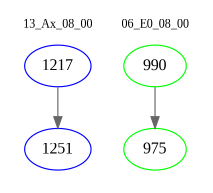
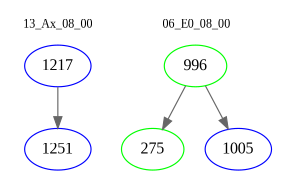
  digraph {
    fontname="Liberation Serif"
    node [color=blue fontname="Liberation Serif"]
    edge [color=gray40 fontname="Liberation Serif"]
    n1 [label=1217]
    n2 [label=1251]
-   n3 [color=green label=990]
-   n4 [color=green label=975]
+   n3 [color=green label=996]
+   n4 [color=green label=275]
+   n5 [label=1005]
    subgraph cluster_1 {
      color=white
      fontsize=10
      label="13_Ax_08_00"
      n1
      n2
    }
    subgraph cluster_2 {
      color=white
      fontsize=10
      label="06_E0_08_00"
      n3
      n4
+     n5
    }
    n1 -> n2
    n3 -> n4
+   n3 -> n5
  }
